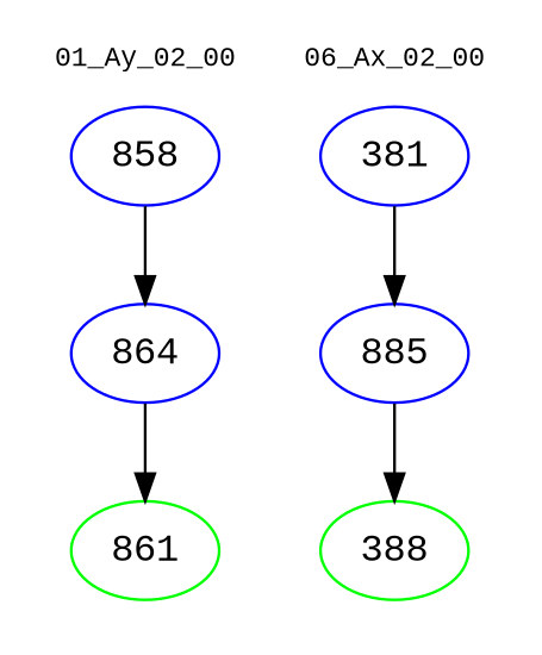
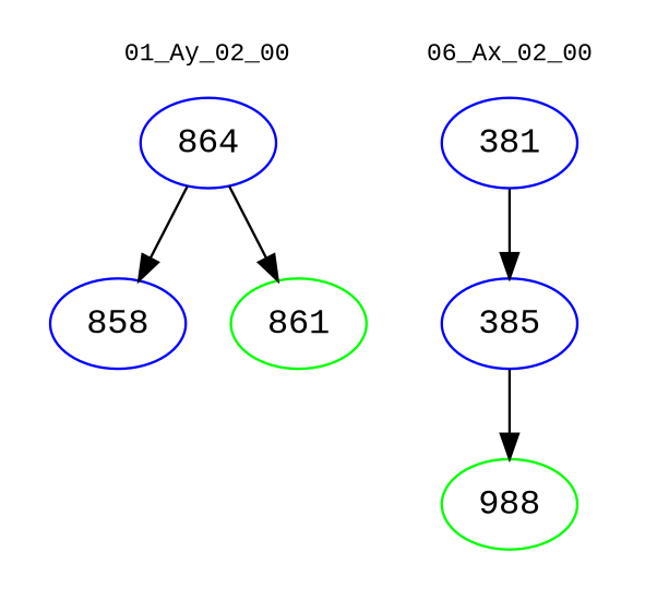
  digraph {
    fontname="Liberation Mono"
    node [color=blue fontname="Liberation Mono"]
    edge [color=black fontname="Liberation Mono"]
    n1 [label=858]
    n2 [label=864]
    n3 [color=green label=861]
-   n4 [label=885]
+   n4 [label=385]
    n5 [label=381]
-   n6 [color=green label=388]
+   n6 [color=green label=988]
    subgraph cluster_1 {
      color=white
      fontsize=10
      label="01_Ay_02_00"
      n1
      n2
      n3
    }
    subgraph cluster_2 {
      color=white
      fontsize=10
      label="06_Ax_02_00"
      n4
      n5
      n6
    }
-   n1 -> n2
+   n2 -> n1
    n2 -> n3
    n4 -> n6
    n5 -> n4
  }
